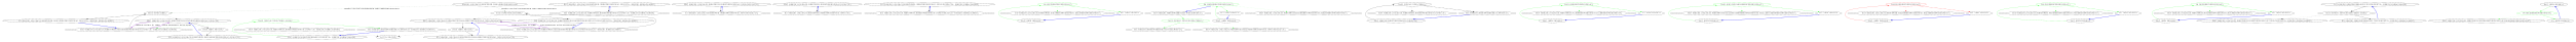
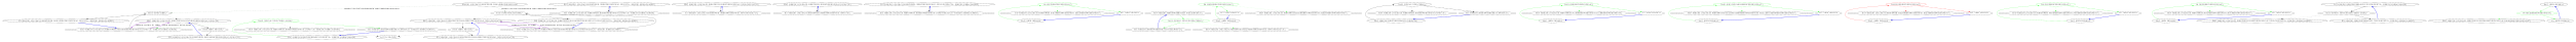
  digraph {
    fontname="Courier Prime"
    node [fontname="Courier Prime" cluster="lambda expression" span="5-5" file="NumberToWordsExtension.cs"]
    edge [color=green fontname="Courier Prime" style=solid]
    n1 [label="Humanizer.Localisation.NumberToWords.DefaultNumberToWordsConverter" cluster="" span="" file=""]
    n2 [cluster="Humanizer.Localisation.NumberToWords.DefaultNumberToWordsConverter.Convert(int, Humanizer.GrammaticalGender)" label="return Convert(number);" span="6-6" file=""]
    n3 [cluster="Humanizer.Localisation.NumberToWords.DefaultNumberToWordsConverter.ConvertToOrdinal(int, Humanizer.GrammaticalGender)" label="return ConvertToOrdinal(number);" span="16-16" file=""]
    n4 [cluster="Humanizer.Localisation.NumberToWords.DefaultNumberToWordsConverter.Convert(int)" label="Entry Humanizer.Localisation.NumberToWords.DefaultNumberToWordsConverter.Convert(int)" span="9-9" file=""]
    n5 [cluster="Humanizer.Localisation.NumberToWords.DefaultNumberToWordsConverter.Convert(int, Humanizer.GrammaticalGender)" label="Exit Humanizer.Localisation.NumberToWords.DefaultNumberToWordsConverter.Convert(int, Humanizer.GrammaticalGender)" span="4-4" file=""]
    n6 [cluster="Humanizer.Localisation.NumberToWords.DefaultNumberToWordsConverter.ConvertToOrdinal(int)" label="Entry Humanizer.Localisation.NumberToWords.DefaultNumberToWordsConverter.ConvertToOrdinal(int)" span="19-19" file=""]
    n7 [cluster="Humanizer.Localisation.NumberToWords.DefaultNumberToWordsConverter.ConvertToOrdinal(int, Humanizer.GrammaticalGender)" label="Exit Humanizer.Localisation.NumberToWords.DefaultNumberToWordsConverter.ConvertToOrdinal(int, Humanizer.GrammaticalGender)" span="14-14" file=""]
    n8 [cluster="Humanizer.Localisation.NumberToWords.DefaultNumberToWordsConverter.Convert(int, Humanizer.GrammaticalGender)" label="Entry Humanizer.Localisation.NumberToWords.DefaultNumberToWordsConverter.Convert(int, Humanizer.GrammaticalGender)" span="4-4" file=""]
    n9 [cluster="Humanizer.Localisation.NumberToWords.DefaultNumberToWordsConverter.Convert(int)" label="return number.ToString();" span="11-11" file=""]
    n10 [cluster="Humanizer.Localisation.NumberToWords.DefaultNumberToWordsConverter.Convert(int)" label="Exit Humanizer.Localisation.NumberToWords.DefaultNumberToWordsConverter.Convert(int)" span="9-9" file=""]
    n11 [cluster="int.ToString()" label="Entry int.ToString()" span="0-0" file=""]
    n12 [cluster="Humanizer.Localisation.NumberToWords.DefaultNumberToWordsConverter.ConvertToOrdinal(int, Humanizer.GrammaticalGender)" label="Entry Humanizer.Localisation.NumberToWords.DefaultNumberToWordsConverter.ConvertToOrdinal(int, Humanizer.GrammaticalGender)" span="14-14" file=""]
    n13 [cluster="Humanizer.Localisation.NumberToWords.DefaultNumberToWordsConverter.ConvertToOrdinal(int)" label="return number.ToString();" span="21-21" file=""]
    n14 [cluster="Humanizer.Localisation.NumberToWords.DefaultNumberToWordsConverter.ConvertToOrdinal(int)" label="Exit Humanizer.Localisation.NumberToWords.DefaultNumberToWordsConverter.ConvertToOrdinal(int)" span="19-19" file=""]
    n15 [cluster="Humanizer.Localisation.NumberToWords.INumberToWordsConverter.Convert(int, Humanizer.GrammaticalGender)" file="INumberToWordsConverter.cs" label="Entry Humanizer.Localisation.NumberToWords.INumberToWordsConverter.Convert(int, Humanizer.GrammaticalGender)" span="22-22"]
    n16 [cluster="Humanizer.Localisation.NumberToWords.INumberToWordsConverter.Convert(int, Humanizer.GrammaticalGender)" file="INumberToWordsConverter.cs" label="Exit Humanizer.Localisation.NumberToWords.INumberToWordsConverter.Convert(int, Humanizer.GrammaticalGender)" span="22-22"]
    n17 [cluster="Humanizer.Localisation.NumberToWords.INumberToWordsConverter.ConvertToOrdinal(int)" file="INumberToWordsConverter.cs" label="Entry Humanizer.Localisation.NumberToWords.INumberToWordsConverter.ConvertToOrdinal(int)" span="29-29"]
    n18 [cluster="Humanizer.Localisation.NumberToWords.INumberToWordsConverter.ConvertToOrdinal(int)" file="INumberToWordsConverter.cs" label="Exit Humanizer.Localisation.NumberToWords.INumberToWordsConverter.ConvertToOrdinal(int)" span="29-29"]
    n19 [cluster="Humanizer.Localisation.NumberToWords.INumberToWordsConverter.Convert(int)" file="INumberToWordsConverter.cs" label="Entry Humanizer.Localisation.NumberToWords.INumberToWordsConverter.Convert(int)" span="12-12"]
    n20 [cluster="Humanizer.Localisation.NumberToWords.INumberToWordsConverter.Convert(int)" file="INumberToWordsConverter.cs" label="Exit Humanizer.Localisation.NumberToWords.INumberToWordsConverter.Convert(int)" span="12-12"]
    n21 [cluster="Humanizer.Localisation.NumberToWords.INumberToWordsConverter.ConvertToOrdinal(int, Humanizer.GrammaticalGender)" file="INumberToWordsConverter.cs" label="Entry Humanizer.Localisation.NumberToWords.INumberToWordsConverter.ConvertToOrdinal(int, Humanizer.GrammaticalGender)" span="39-39"]
    n22 [cluster="Humanizer.Localisation.NumberToWords.INumberToWordsConverter.ConvertToOrdinal(int, Humanizer.GrammaticalGender)" file="INumberToWordsConverter.cs" label="Exit Humanizer.Localisation.NumberToWords.INumberToWordsConverter.ConvertToOrdinal(int, Humanizer.GrammaticalGender)" span="39-39"]
    n23 [cluster="Humanizer.Localisation.NumberToWords.ArabicNumberToWordsConverter.ArabicNumberToWordsConverter()" label="Entry Humanizer.Localisation.NumberToWords.ArabicNumberToWordsConverter.ArabicNumberToWordsConverter()" span="4-4"]
    n24 [cluster="Humanizer.NumberToWordsExtension.ToOrdinalWords(int)" label="Entry Humanizer.NumberToWordsExtension.ToOrdinalWords(int)" span="52-52"]
    n25 [cluster="Humanizer.NumberToWordsExtension.ToOrdinalWords(int)" color=green community=0 label="return Converter.ConvertToOrdinal(number);" span="54-54"]
    n26 [cluster="Humanizer.NumberToWordsExtension.ToOrdinalWords(int)" label="Exit Humanizer.NumberToWordsExtension.ToOrdinalWords(int)" span="52-52"]
    n27 [cluster="Humanizer.Localisation.NumberToWords.DefaultNumberToWordsConverter.ConvertToOrdinal(int)" label="Entry Humanizer.Localisation.NumberToWords.DefaultNumberToWordsConverter.ConvertToOrdinal(int)" span="45-45"]
    n28 [cluster="Humanizer.Localisation.NumberToWords.SpanishNumberToWordsConverter.SpanishNumberToWordsConverter()" label="Entry Humanizer.Localisation.NumberToWords.SpanishNumberToWordsConverter.SpanishNumberToWordsConverter()"]
    n29 [cluster="Humanizer.Localisation.NumberToWords.INumberToWordsConverter.Convert(int)" label="Entry Humanizer.Localisation.NumberToWords.INumberToWordsConverter.Convert(int)" span="12-12"]
    n30 [cluster="Humanizer.Localisation.NumberToWords.PolishNumberToWordsConverter.PolishNumberToWordsConverter()" label="Entry Humanizer.Localisation.NumberToWords.PolishNumberToWordsConverter.PolishNumberToWordsConverter()" span="6-6"]
    n31 [cluster="Humanizer.NumberToWordsExtension.ToWords(int)" label="Entry Humanizer.NumberToWordsExtension.ToWords(int)" span="29-29"]
    n32 [cluster="Humanizer.NumberToWordsExtension.ToWords(int)" label="return Converter.Convert(number);" span="31-31"]
    n33 [cluster="Humanizer.NumberToWordsExtension.ToWords(int)" label="Exit Humanizer.NumberToWordsExtension.ToWords(int)" span="29-29"]
    n34 [cluster="Humanizer.NumberToWordsExtension.ToWords(int, Humanizer.GrammaticalGender)" label="Entry Humanizer.NumberToWordsExtension.ToWords(int, Humanizer.GrammaticalGender)" span="42-42"]
    n35 [cluster="Humanizer.NumberToWordsExtension.ToWords(int, Humanizer.GrammaticalGender)" color=green community=0 label="return Converter.Convert(number, gender);" span="44-44"]
    n36 [cluster="Humanizer.NumberToWordsExtension.ToWords(int, Humanizer.GrammaticalGender)" label="Exit Humanizer.NumberToWordsExtension.ToWords(int, Humanizer.GrammaticalGender)" span="42-42"]
    n37 [cluster="Humanizer.Localisation.NumberToWords.INumberToWordsConverter.Convert(int, Humanizer.GrammaticalGender)" label="Entry Humanizer.Localisation.NumberToWords.INumberToWordsConverter.Convert(int, Humanizer.GrammaticalGender)" span="22-22"]
    n38 [cluster="Humanizer.Localisation.NumberToWords.BrazilianPortugueseNumberToWordsConverter.BrazilianPortugueseNumberToWordsConverter()" label="Entry Humanizer.Localisation.NumberToWords.BrazilianPortugueseNumberToWordsConverter.BrazilianPortugueseNumberToWordsConverter()"]
    n39 [cluster="Humanizer.Localisation.NumberToWords.EnglishNumberToWordsConverter.EnglishNumberToWordsConverter()" label="Entry Humanizer.Localisation.NumberToWords.EnglishNumberToWordsConverter.EnglishNumberToWordsConverter()"]
    n40 [cluster="Humanizer.Localisation.NumberToWords.FrenchNumberToWordsConverter.FrenchNumberToWordsConverter()" label="Entry Humanizer.Localisation.NumberToWords.FrenchNumberToWordsConverter.FrenchNumberToWordsConverter()"]
    n41 [cluster="Humanizer.Localisation.NumberToWords.FarsiNumberToWordsConverter.FarsiNumberToWordsConverter()" label="Entry Humanizer.Localisation.NumberToWords.FarsiNumberToWordsConverter.FarsiNumberToWordsConverter()"]
    n42 [cluster="Humanizer.NumberToWordsExtension.ToOrdinalWords(int, Humanizer.GrammaticalGender)" label="Entry Humanizer.NumberToWordsExtension.ToOrdinalWords(int, Humanizer.GrammaticalGender)" span="65-65"]
    n43 [cluster="Humanizer.NumberToWordsExtension.ToOrdinalWords(int, Humanizer.GrammaticalGender)" label="return Converter.ConvertToOrdinal(number, gender);" span="67-67"]
    n44 [cluster="Humanizer.NumberToWordsExtension.ToOrdinalWords(int, Humanizer.GrammaticalGender)" label="Exit Humanizer.NumberToWordsExtension.ToOrdinalWords(int, Humanizer.GrammaticalGender)" span="65-65"]
    n45 [cluster="Humanizer.Localisation.NumberToWords.INumberToWordsConverter.ConvertToOrdinal(int, Humanizer.GrammaticalGender)" label="Entry Humanizer.Localisation.NumberToWords.INumberToWordsConverter.ConvertToOrdinal(int, Humanizer.GrammaticalGender)" span="39-39"]
    n46 [label="Entry lambda expression" span="21-21"]
    n47 [color=green community=0 label="new FrenchNumberToWordsConverter()" span="21-21"]
    n48 [label="Exit lambda expression" span="21-21"]
    n49 [label="Entry lambda expression" span="14-14"]
    n50 [color=red community=0 label="new EnglishNumberToWordsConverter()" span="14-14"]
    n51 [label="Exit lambda expression" span="14-14"]
    n52 [label="Entry lambda expression" span="15-15"]
    n53 [color=green community=0 label="new ArabicNumberToWordsConverter()" span="15-15"]
    n54 [label="Exit lambda expression" span="15-15"]
    n55 [label="Entry lambda expression" span="16-16"]
    n56 [color=green community=0 label="new FarsiNumberToWordsConverter()" span="16-16"]
    n57 [label="Exit lambda expression" span="16-16"]
    n58 [label="Entry lambda expression" span="17-17"]
    n59 [color=green community=0 label="new SpanishNumberToWordsConverter()" span="17-17"]
    n60 [label="Exit lambda expression" span="17-17"]
    n61 [label="Entry lambda expression" span="18-18"]
    n62 [color=green community=0 label="new PolishNumberToWordsConverter()" span="18-18"]
    n63 [label="Exit lambda expression" span="18-18"]
    n64 [label="Entry lambda expression" span="19-19"]
    n65 [color=green community=0 label="return BrazilianPortugueseNumberToWordsConverter()" span="19-19"]
    n66 [label="Exit lambda expression" span="19-19"]
    n67 [label="Entry lambda expression" span="20-20"]
    n68 [color=green community=0 label="new RussianNumberToWordsConverter()" span="20-20"]
    n69 [label="Exit lambda expression" span="20-20"]
    n70 [cluster="Humanizer.Localisation.NumberToWords.RussianNumberToWordsConverter.RussianNumberToWordsConverter()" label="Entry Humanizer.Localisation.NumberToWords.RussianNumberToWordsConverter.RussianNumberToWordsConverter()"]
    n1 -> n2 [color=darkseagreen4 label="Humanizer.Localisation.NumberToWords.DefaultNumberToWordsConverter" style=dashed]
    n1 -> n3 [color=darkseagreen4 label="Humanizer.Localisation.NumberToWords.DefaultNumberToWordsConverter" style=dashed]
    n2 -> n4 [style=dotted color=""]
    n2 -> n5 [color=""]
    n3 -> n6 [style=dotted color=""]
    n3 -> n7 [color=""]
    n4 -> n8 [color=darkorchid label="Parameter variable int number" style=bold]
    n4 -> n9 [color=""]
    n5 -> n8 [color=blue style=bold]
    n6 -> n12 [color=darkorchid label="Parameter variable int number" style=bold]
    n6 -> n13 [color=""]
    n7 -> n12 [color=blue style=bold]
    n8 -> n2 [color=""]
    n8 -> n4 [color=darkorchid label="method methodReturn string Convert" style=bold]
    n9 -> n10 [color=""]
    n9 -> n11 [style=dotted color=""]
    n10 -> n4 [color=blue style=bold]
    n12 -> n3 [color=""]
    n12 -> n6 [color=darkorchid label="method methodReturn string ConvertToOrdinal" style=bold]
    n13 -> n11 [style=dotted color=""]
    n13 -> n14 [color=""]
    n14 -> n6 [color=blue style=bold]
    n15 -> n16 [color=""]
    n16 -> n15 [color=blue style=bold]
    n17 -> n18 [color=""]
    n18 -> n17 [color=blue style=bold]
    n19 -> n20 [color=""]
    n20 -> n19 [color=blue style=bold]
    n21 -> n22 [color=""]
    n22 -> n21 [color=blue style=bold]
    n24 -> n25
    n25 -> n26
    n25 -> n27 [style=dotted]
-   n59 -> n24 [color=blue style=bold]
+   n26 -> n24 [color=blue style=bold]
    n31 -> n32 [color=""]
    n32 -> n29 [style=dotted color=""]
    n32 -> n33 [color=""]
    n33 -> n31 [color=blue style=bold]
    n34 -> n35
    n35 -> n8 [style=dotted]
    n35 -> n36
    n35 -> n37 [style=dotted color=""]
    n36 -> n34 [color=blue style=bold]
    n42 -> n43 [color=""]
    n43 -> n44 [color=""]
    n43 -> n45 [style=dotted color=""]
    n44 -> n42 [color=blue style=bold]
    n46 -> n47
    n47 -> n40 [style=dotted]
    n47 -> n48
    n48 -> n46 [color=blue style=bold]
    n49 -> n50 [color=red]
    n50 -> n39 [color=red style=dotted]
    n50 -> n51 [color=red]
    n51 -> n49 [color=blue style=bold]
    n52 -> n53
    n53 -> n23 [style=dotted]
    n53 -> n54
    n54 -> n52 [color=blue style=bold]
    n55 -> n56
    n56 -> n41 [style=dotted]
    n56 -> n57
    n57 -> n55 [color=blue style=bold]
    n58 -> n59
    n59 -> n28 [style=dotted]
    n59 -> n60
    n60 -> n58 [color=blue style=bold]
    n61 -> n62
    n62 -> n30 [style=dotted]
    n62 -> n63
    n63 -> n61 [color=blue style=bold]
    n64 -> n65
    n65 -> n38 [style=dotted]
    n65 -> n66
    n66 -> n64 [color=blue style=bold]
    n67 -> n68
    n68 -> n69
    n68 -> n70 [style=dotted]
    n69 -> n67 [color=blue style=bold]
  }
